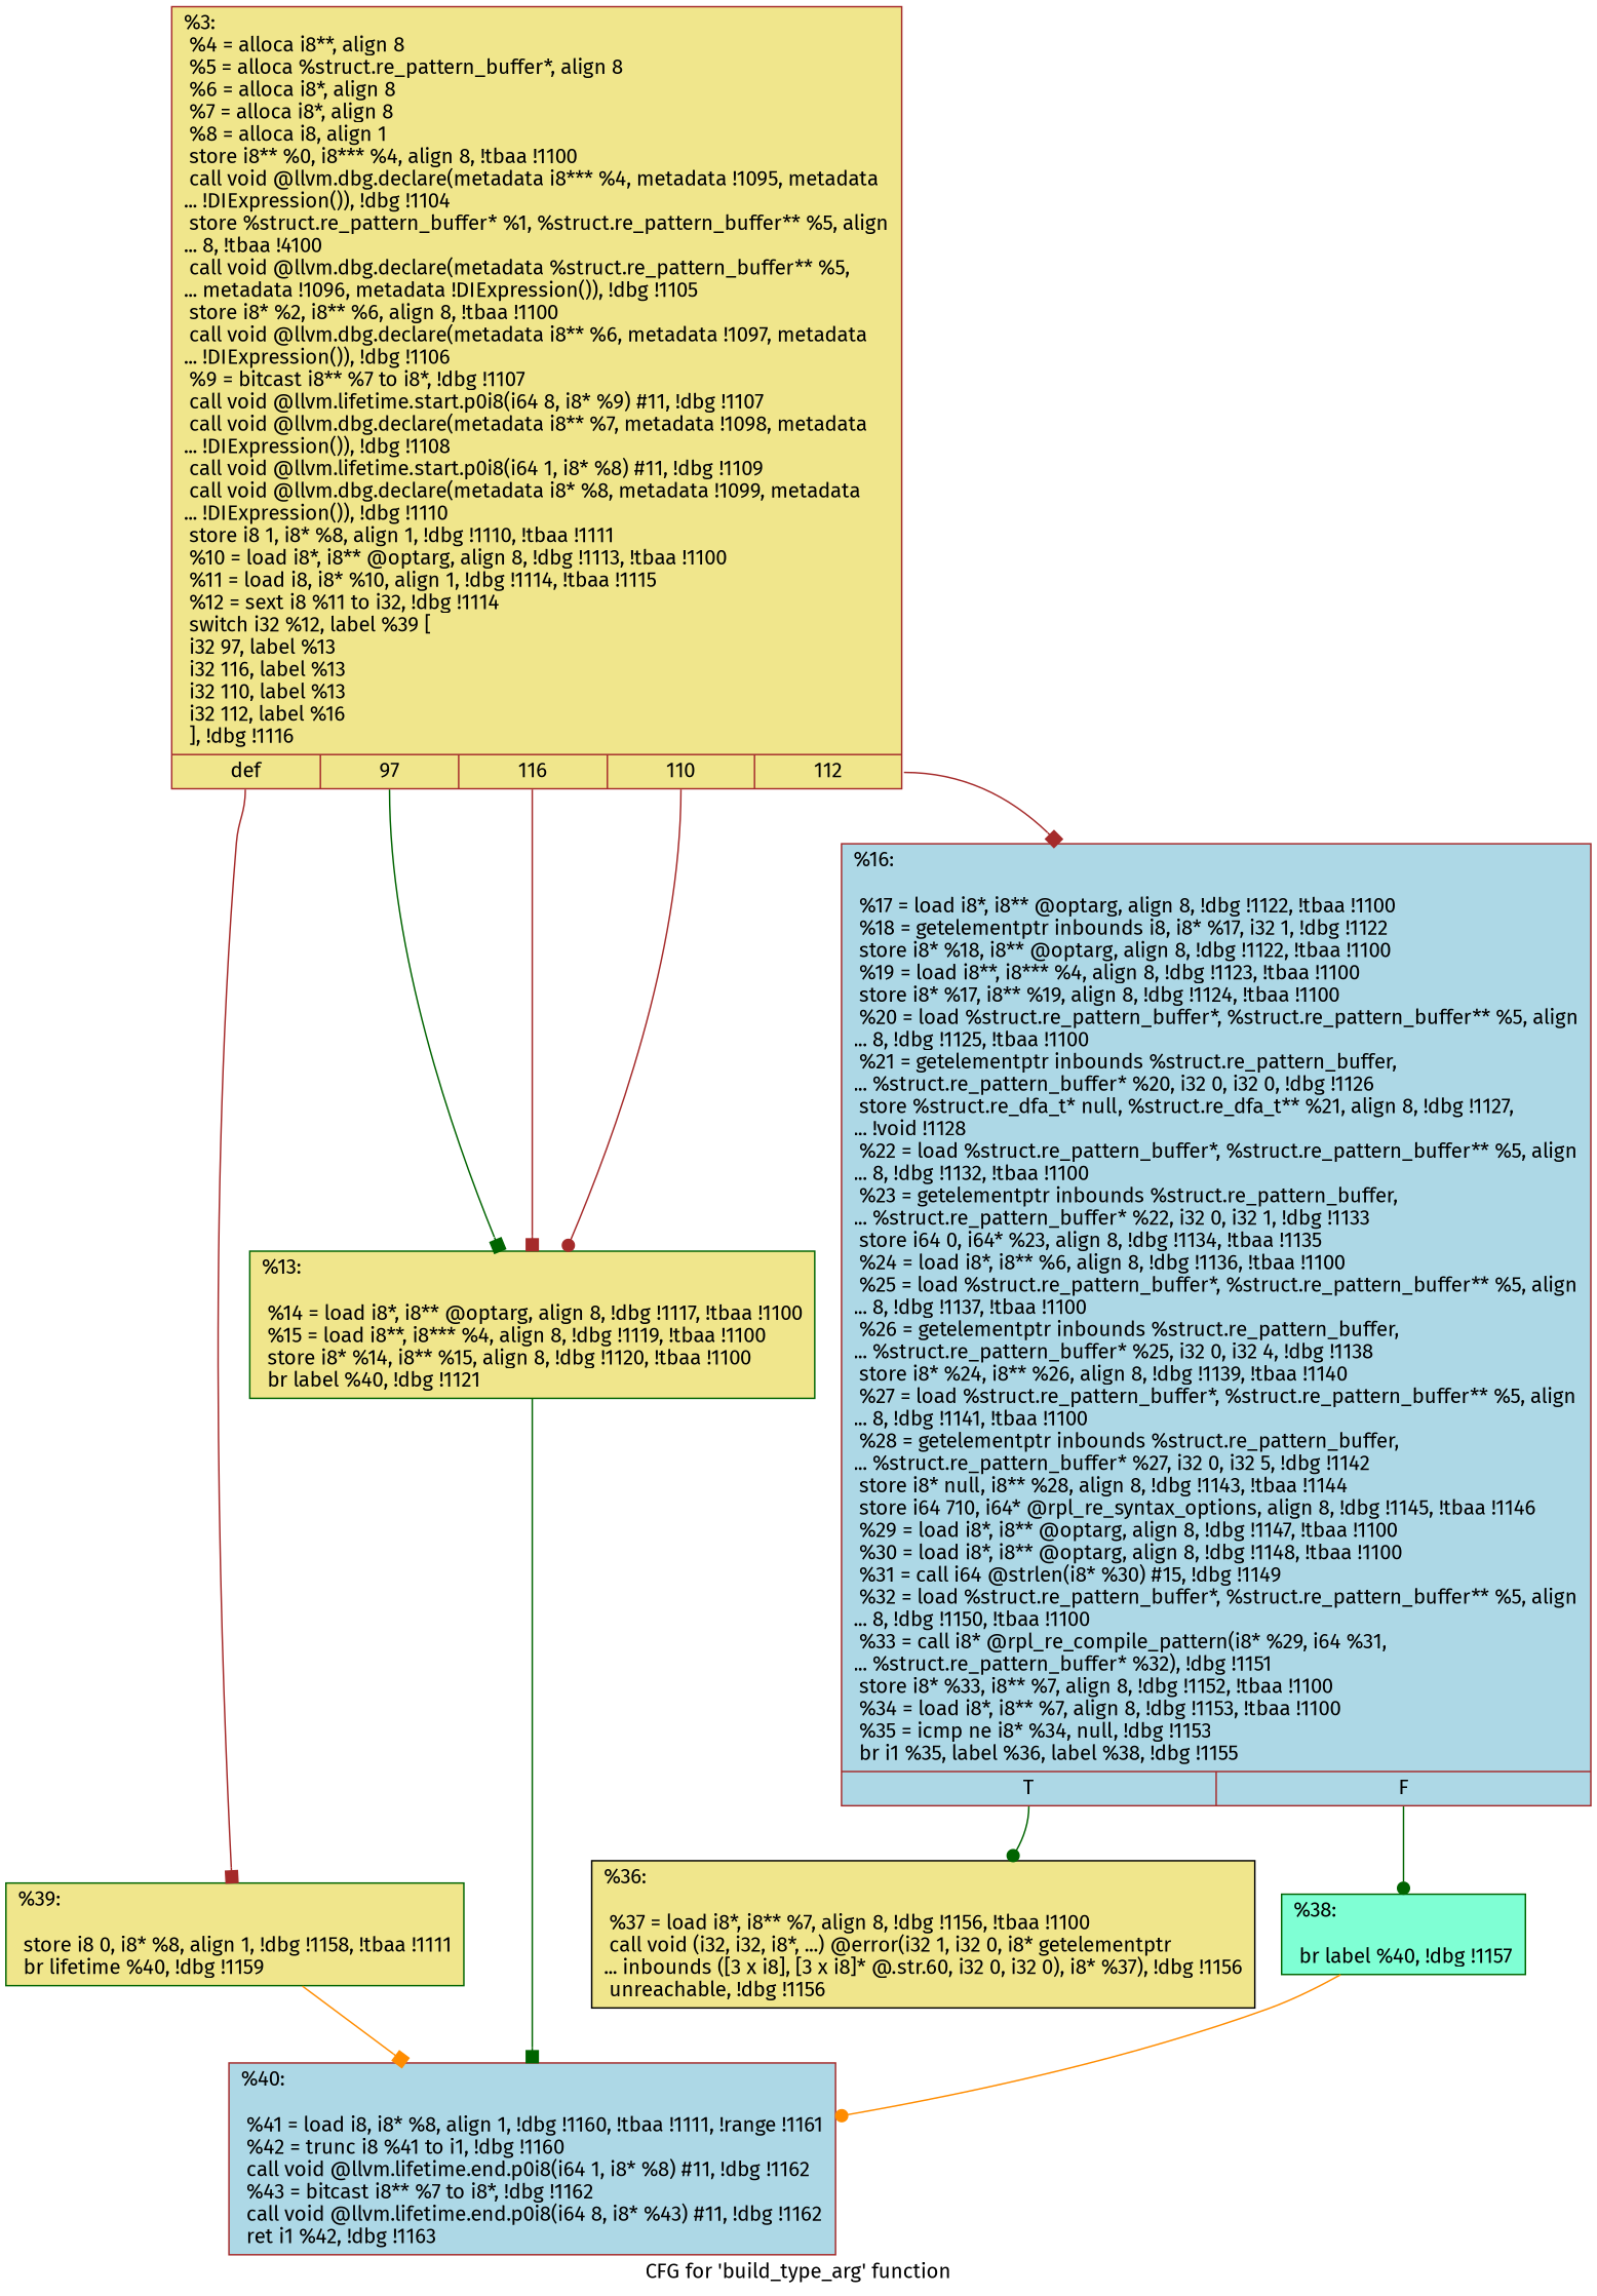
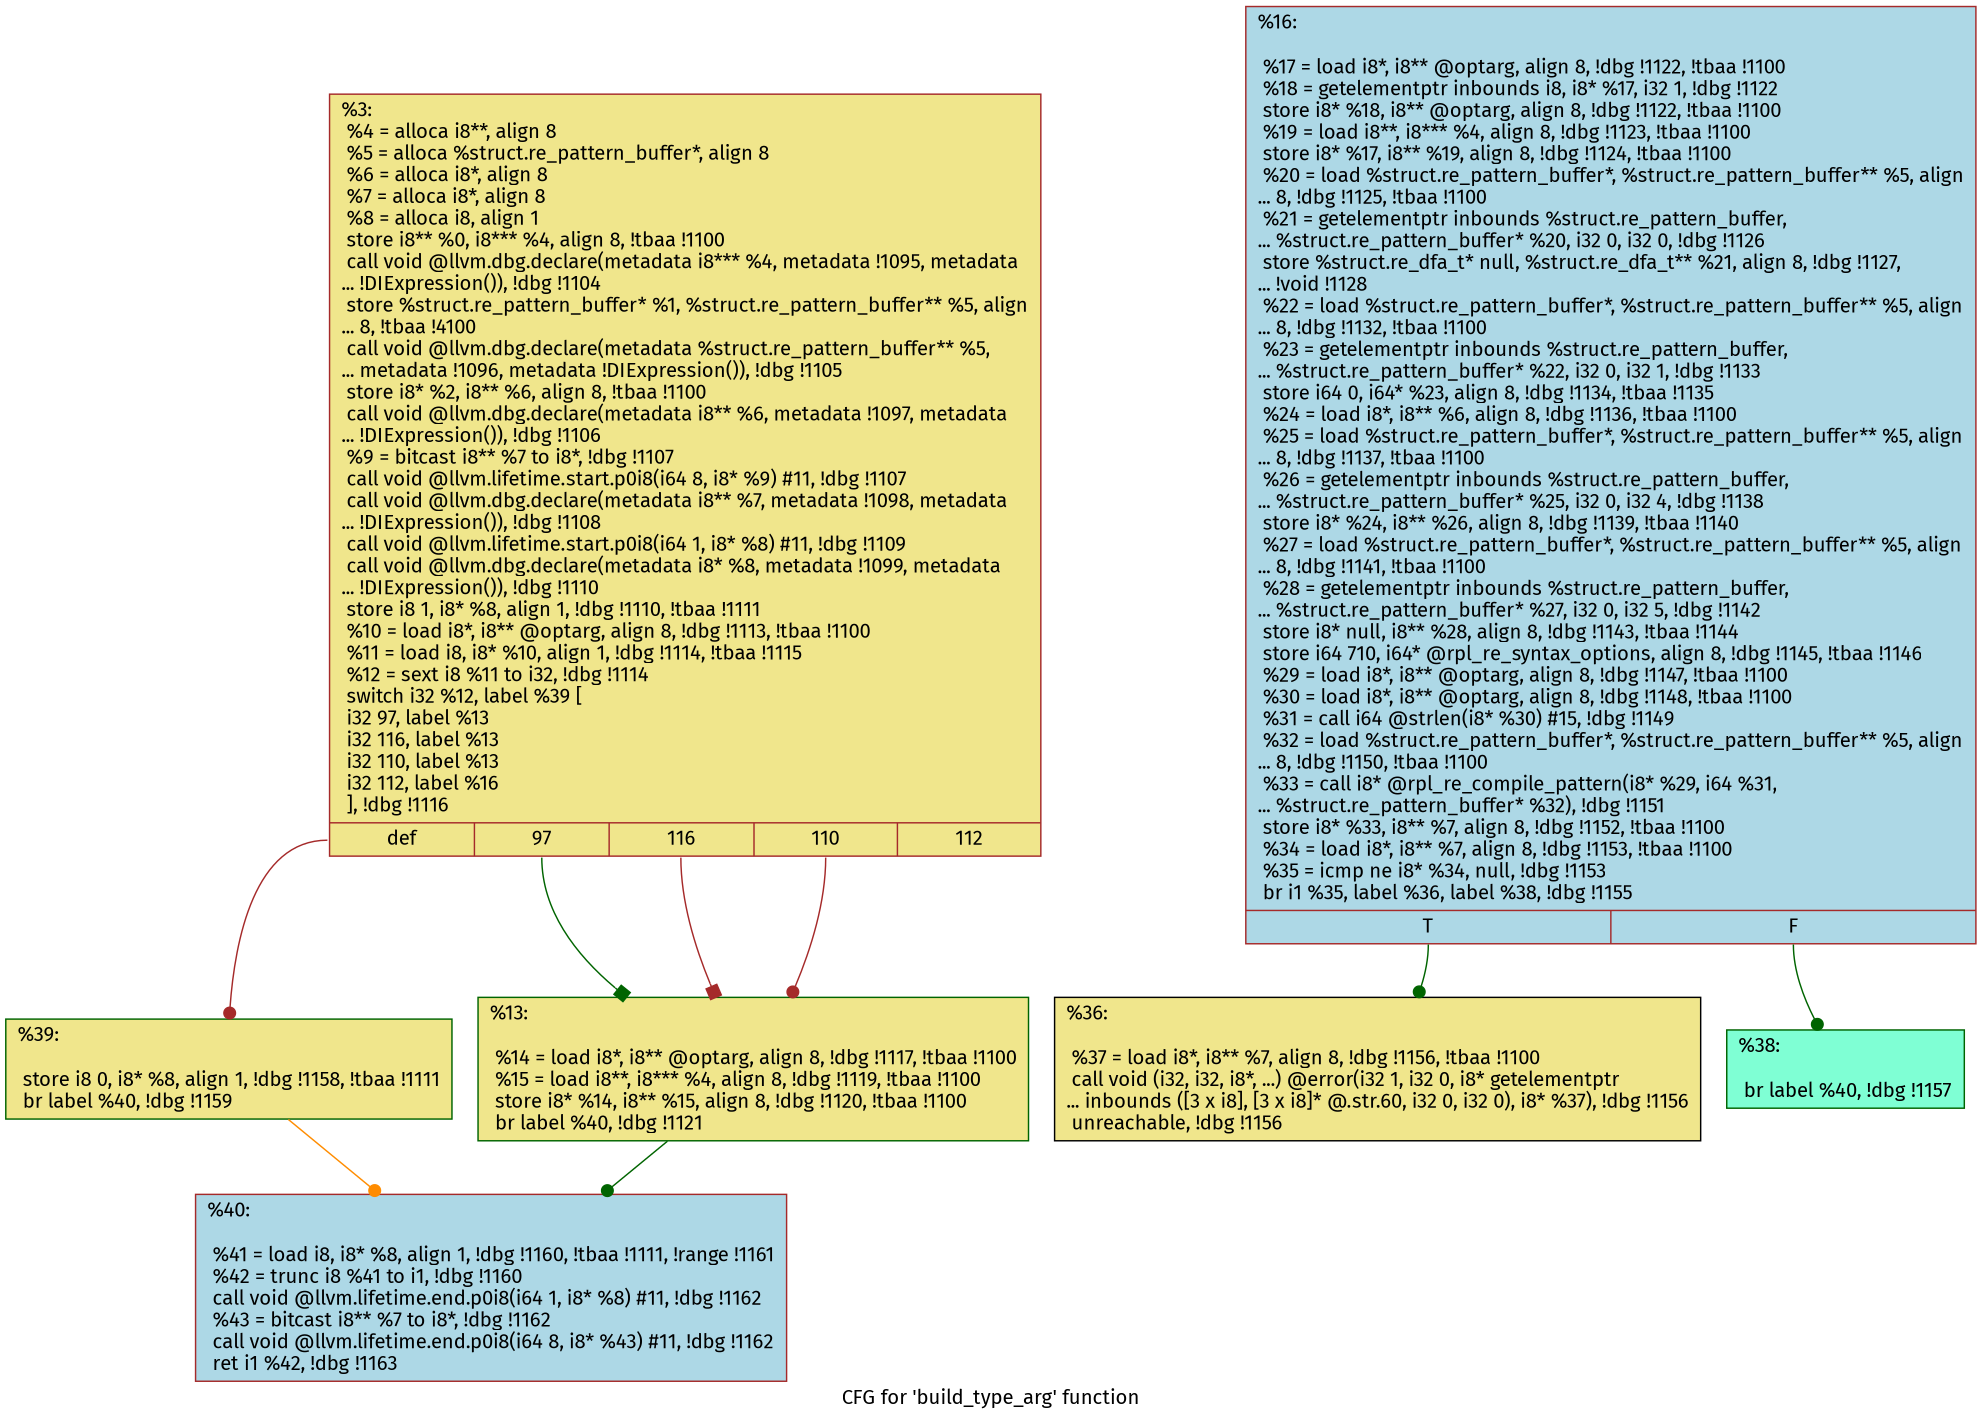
  digraph {
    fontname="Fira Sans"
    label="CFG for 'build_type_arg' function"
    node [color=brown fillcolor=khaki fontname="Fira Sans" shape=record style=filled]
    edge [arrowhead=dot color=brown fontname="Fira Sans"]
    n1 [label="{%3:\l  %4 = alloca i8**, align 8\l  %5 = alloca %struct.re_pattern_buffer*, align 8\l  %6 = alloca i8*, align 8\l  %7 = alloca i8*, align 8\l  %8 = alloca i8, align 1\l  store i8** %0, i8*** %4, align 8, !tbaa !1100\l  call void @llvm.dbg.declare(metadata i8*** %4, metadata !1095, metadata\l... !DIExpression()), !dbg !1104\l  store %struct.re_pattern_buffer* %1, %struct.re_pattern_buffer** %5, align\l... 8, !tbaa !4100\l  call void @llvm.dbg.declare(metadata %struct.re_pattern_buffer** %5,\l... metadata !1096, metadata !DIExpression()), !dbg !1105\l  store i8* %2, i8** %6, align 8, !tbaa !1100\l  call void @llvm.dbg.declare(metadata i8** %6, metadata !1097, metadata\l... !DIExpression()), !dbg !1106\l  %9 = bitcast i8** %7 to i8*, !dbg !1107\l  call void @llvm.lifetime.start.p0i8(i64 8, i8* %9) #11, !dbg !1107\l  call void @llvm.dbg.declare(metadata i8** %7, metadata !1098, metadata\l... !DIExpression()), !dbg !1108\l  call void @llvm.lifetime.start.p0i8(i64 1, i8* %8) #11, !dbg !1109\l  call void @llvm.dbg.declare(metadata i8* %8, metadata !1099, metadata\l... !DIExpression()), !dbg !1110\l  store i8 1, i8* %8, align 1, !dbg !1110, !tbaa !1111\l  %10 = load i8*, i8** @optarg, align 8, !dbg !1113, !tbaa !1100\l  %11 = load i8, i8* %10, align 1, !dbg !1114, !tbaa !1115\l  %12 = sext i8 %11 to i32, !dbg !1114\l  switch i32 %12, label %39 [\l    i32 97, label %13\l    i32 116, label %13\l    i32 110, label %13\l    i32 112, label %16\l  ], !dbg !1116\l|{<s0>def|<s1>97|<s2>116|<s3>110|<s4>112}}"]
-   n2 [color=darkgreen label="{%39:\l\l  store i8 0, i8* %8, align 1, !dbg !1158, !tbaa !1111\l  br lifetime %40, !dbg !1159\l}"]
+   n2 [color=darkgreen label="{%39:\l\l  store i8 0, i8* %8, align 1, !dbg !1158, !tbaa !1111\l  br label %40, !dbg !1159\l}"]
    n3 [color=darkgreen label="{%13:\l\l  %14 = load i8*, i8** @optarg, align 8, !dbg !1117, !tbaa !1100\l  %15 = load i8**, i8*** %4, align 8, !dbg !1119, !tbaa !1100\l  store i8* %14, i8** %15, align 8, !dbg !1120, !tbaa !1100\l  br label %40, !dbg !1121\l}"]
    n4 [fillcolor=lightblue label="{%16:\l\l  %17 = load i8*, i8** @optarg, align 8, !dbg !1122, !tbaa !1100\l  %18 = getelementptr inbounds i8, i8* %17, i32 1, !dbg !1122\l  store i8* %18, i8** @optarg, align 8, !dbg !1122, !tbaa !1100\l  %19 = load i8**, i8*** %4, align 8, !dbg !1123, !tbaa !1100\l  store i8* %17, i8** %19, align 8, !dbg !1124, !tbaa !1100\l  %20 = load %struct.re_pattern_buffer*, %struct.re_pattern_buffer** %5, align\l... 8, !dbg !1125, !tbaa !1100\l  %21 = getelementptr inbounds %struct.re_pattern_buffer,\l... %struct.re_pattern_buffer* %20, i32 0, i32 0, !dbg !1126\l  store %struct.re_dfa_t* null, %struct.re_dfa_t** %21, align 8, !dbg !1127,\l... !void !1128\l  %22 = load %struct.re_pattern_buffer*, %struct.re_pattern_buffer** %5, align\l... 8, !dbg !1132, !tbaa !1100\l  %23 = getelementptr inbounds %struct.re_pattern_buffer,\l... %struct.re_pattern_buffer* %22, i32 0, i32 1, !dbg !1133\l  store i64 0, i64* %23, align 8, !dbg !1134, !tbaa !1135\l  %24 = load i8*, i8** %6, align 8, !dbg !1136, !tbaa !1100\l  %25 = load %struct.re_pattern_buffer*, %struct.re_pattern_buffer** %5, align\l... 8, !dbg !1137, !tbaa !1100\l  %26 = getelementptr inbounds %struct.re_pattern_buffer,\l... %struct.re_pattern_buffer* %25, i32 0, i32 4, !dbg !1138\l  store i8* %24, i8** %26, align 8, !dbg !1139, !tbaa !1140\l  %27 = load %struct.re_pattern_buffer*, %struct.re_pattern_buffer** %5, align\l... 8, !dbg !1141, !tbaa !1100\l  %28 = getelementptr inbounds %struct.re_pattern_buffer,\l... %struct.re_pattern_buffer* %27, i32 0, i32 5, !dbg !1142\l  store i8* null, i8** %28, align 8, !dbg !1143, !tbaa !1144\l  store i64 710, i64* @rpl_re_syntax_options, align 8, !dbg !1145, !tbaa !1146\l  %29 = load i8*, i8** @optarg, align 8, !dbg !1147, !tbaa !1100\l  %30 = load i8*, i8** @optarg, align 8, !dbg !1148, !tbaa !1100\l  %31 = call i64 @strlen(i8* %30) #15, !dbg !1149\l  %32 = load %struct.re_pattern_buffer*, %struct.re_pattern_buffer** %5, align\l... 8, !dbg !1150, !tbaa !1100\l  %33 = call i8* @rpl_re_compile_pattern(i8* %29, i64 %31,\l... %struct.re_pattern_buffer* %32), !dbg !1151\l  store i8* %33, i8** %7, align 8, !dbg !1152, !tbaa !1100\l  %34 = load i8*, i8** %7, align 8, !dbg !1153, !tbaa !1100\l  %35 = icmp ne i8* %34, null, !dbg !1153\l  br i1 %35, label %36, label %38, !dbg !1155\l|{<s0>T|<s1>F}}"]
    n5 [fillcolor=lightblue label="{%40:\l\l  %41 = load i8, i8* %8, align 1, !dbg !1160, !tbaa !1111, !range !1161\l  %42 = trunc i8 %41 to i1, !dbg !1160\l  call void @llvm.lifetime.end.p0i8(i64 1, i8* %8) #11, !dbg !1162\l  %43 = bitcast i8** %7 to i8*, !dbg !1162\l  call void @llvm.lifetime.end.p0i8(i64 8, i8* %43) #11, !dbg !1162\l  ret i1 %42, !dbg !1163\l}"]
    n6 [color=black label="{%36:\l\l  %37 = load i8*, i8** %7, align 8, !dbg !1156, !tbaa !1100\l  call void (i32, i32, i8*, ...) @error(i32 1, i32 0, i8* getelementptr\l... inbounds ([3 x i8], [3 x i8]* @.str.60, i32 0, i32 0), i8* %37), !dbg !1156\l  unreachable, !dbg !1156\l}"]
    n7 [color=darkgreen fillcolor=aquamarine label="{%38:\l\l  br label %40, !dbg !1157\l}"]
-   n1 -> n2 [arrowhead=box tailport=s0]
+   n1 -> n2 [tailport=s0]
    n1 -> n3 [arrowhead=box color=darkgreen tailport=s1]
    n1 -> n3 [arrowhead=box tailport=s2]
    n1 -> n3 [tailport=s3]
-   n1 -> n4 [arrowhead=box tailport=s4]
-   n2 -> n5 [arrowhead=box color=darkorange]
-   n3 -> n5 [arrowhead=box color=darkgreen]
+   n2 -> n5 [color=darkorange]
+   n3 -> n5 [color=darkgreen]
    n4 -> n6 [color=darkgreen tailport=s0]
    n4 -> n7 [color=darkgreen tailport=s1]
-   n7 -> n5 [color=darkorange]
  }
